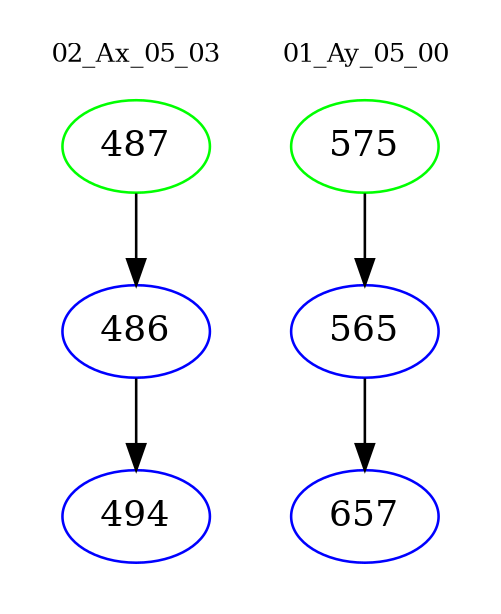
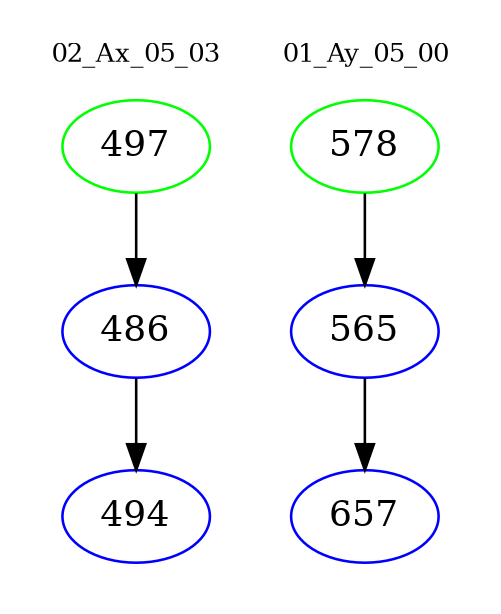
  digraph {
    node [color=blue]
    edge [color=black]
-   n1 [color=green label=487]
+   n1 [color=green label=497]
    n2 [label=486]
    n3 [label=494]
-   n4 [color=green label=575]
+   n4 [color=green label=578]
    n5 [label=565]
    n6 [label=657]
    subgraph cluster_1 {
      color=white
      fontsize=10
      label="02_Ax_05_03"
      n1
      n2
      n3
    }
    subgraph cluster_2 {
      color=white
      fontsize=10
      label="01_Ay_05_00"
      n4
      n5
      n6
    }
    n1 -> n2
    n2 -> n3
    n4 -> n5
    n5 -> n6
  }
